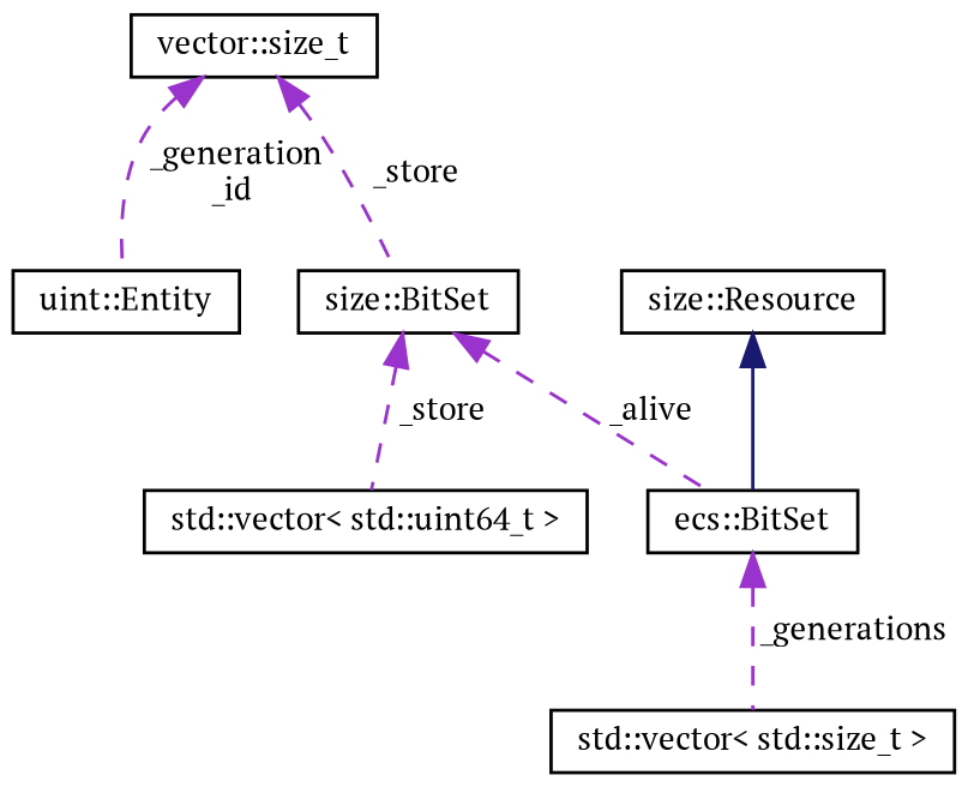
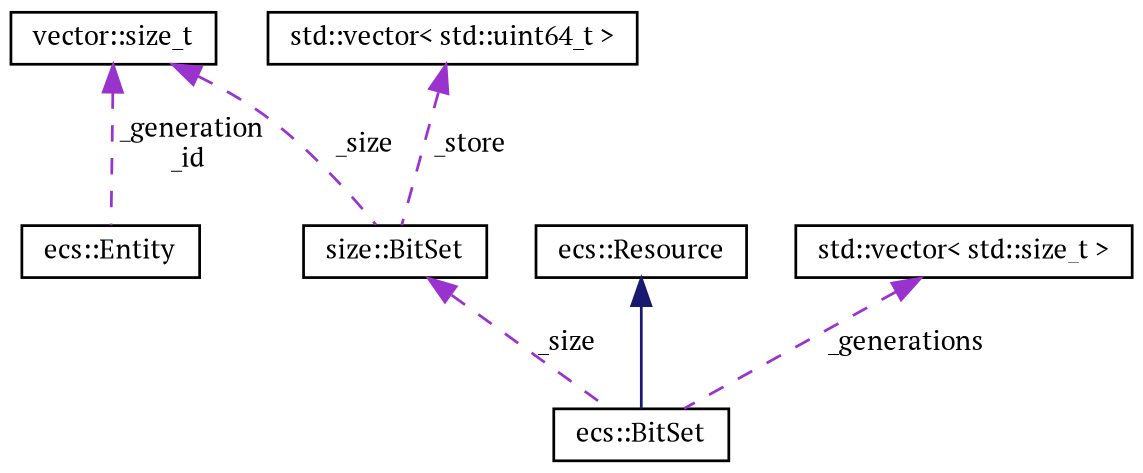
  digraph {
    fontname="PT Serif"
    node [color=black fillcolor=white fontname="PT Serif" fontsize=10 shape=record style=filled]
    edge [color=darkorchid3 dir=back fontname="PT Serif" fontsize=10 labelfontname=Helvetica labelfontsize=10 style=dashed]
-   n1 [height=0.2 label="uint::Entity" width=0.4]
+   n1 [height=0.2 label="ecs::Entity" width=0.4]
    n2 [height=0.2 label="vector::size_t" width=0.4]
    n3 [height=0.2 label="size::BitSet" width=0.4]
    n4 [height=0.2 label="ecs::BitSet" width=0.4]
-   n5 [height=0.2 label="size::Resource" width=0.4]
+   n5 [height=0.2 label="ecs::Resource" width=0.4]
    n6 [height=0.2 label="std::vector\< std::uint64_t \>" width=0.4]
    n7 [height=0.2 label="std::vector\< std::size_t \>" width=0.4]
    n2 -> n1 [label=" _generation\n_id"]
-   n2 -> n3 [label=" _store"]
-   n3 -> n4 [label=" _alive"]
+   n2 -> n3 [label=" _size"]
+   n3 -> n4 [label=" _size"]
    n5 -> n4 [color=midnightblue style=solid]
-   n3 -> n6 [label=" _store"]
-   n4 -> n7 [label=" _generations"]
+   n6 -> n3 [label=" _store"]
+   n7 -> n4 [label=" _generations"]
  }
